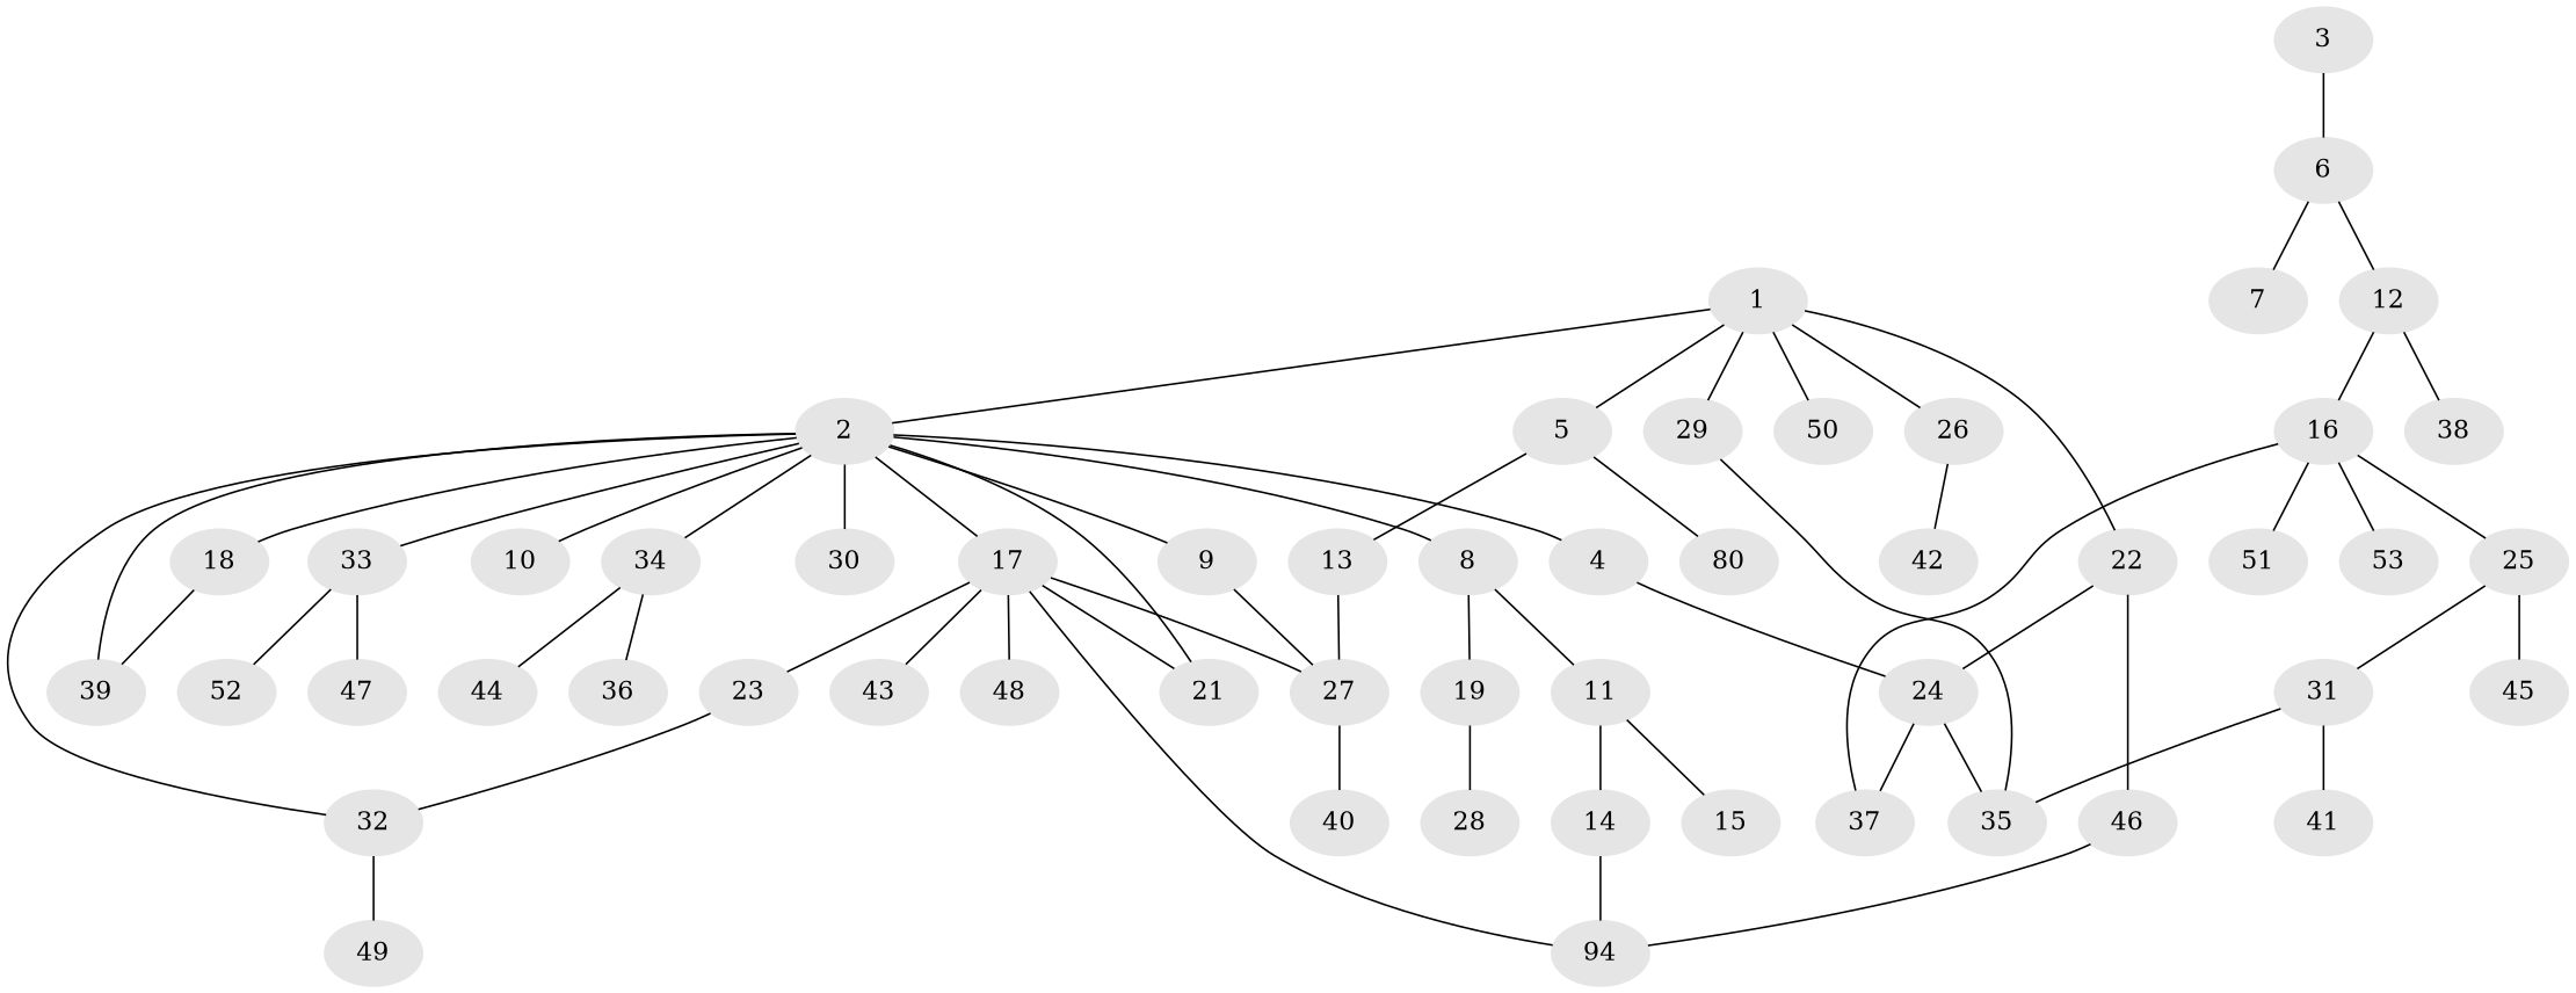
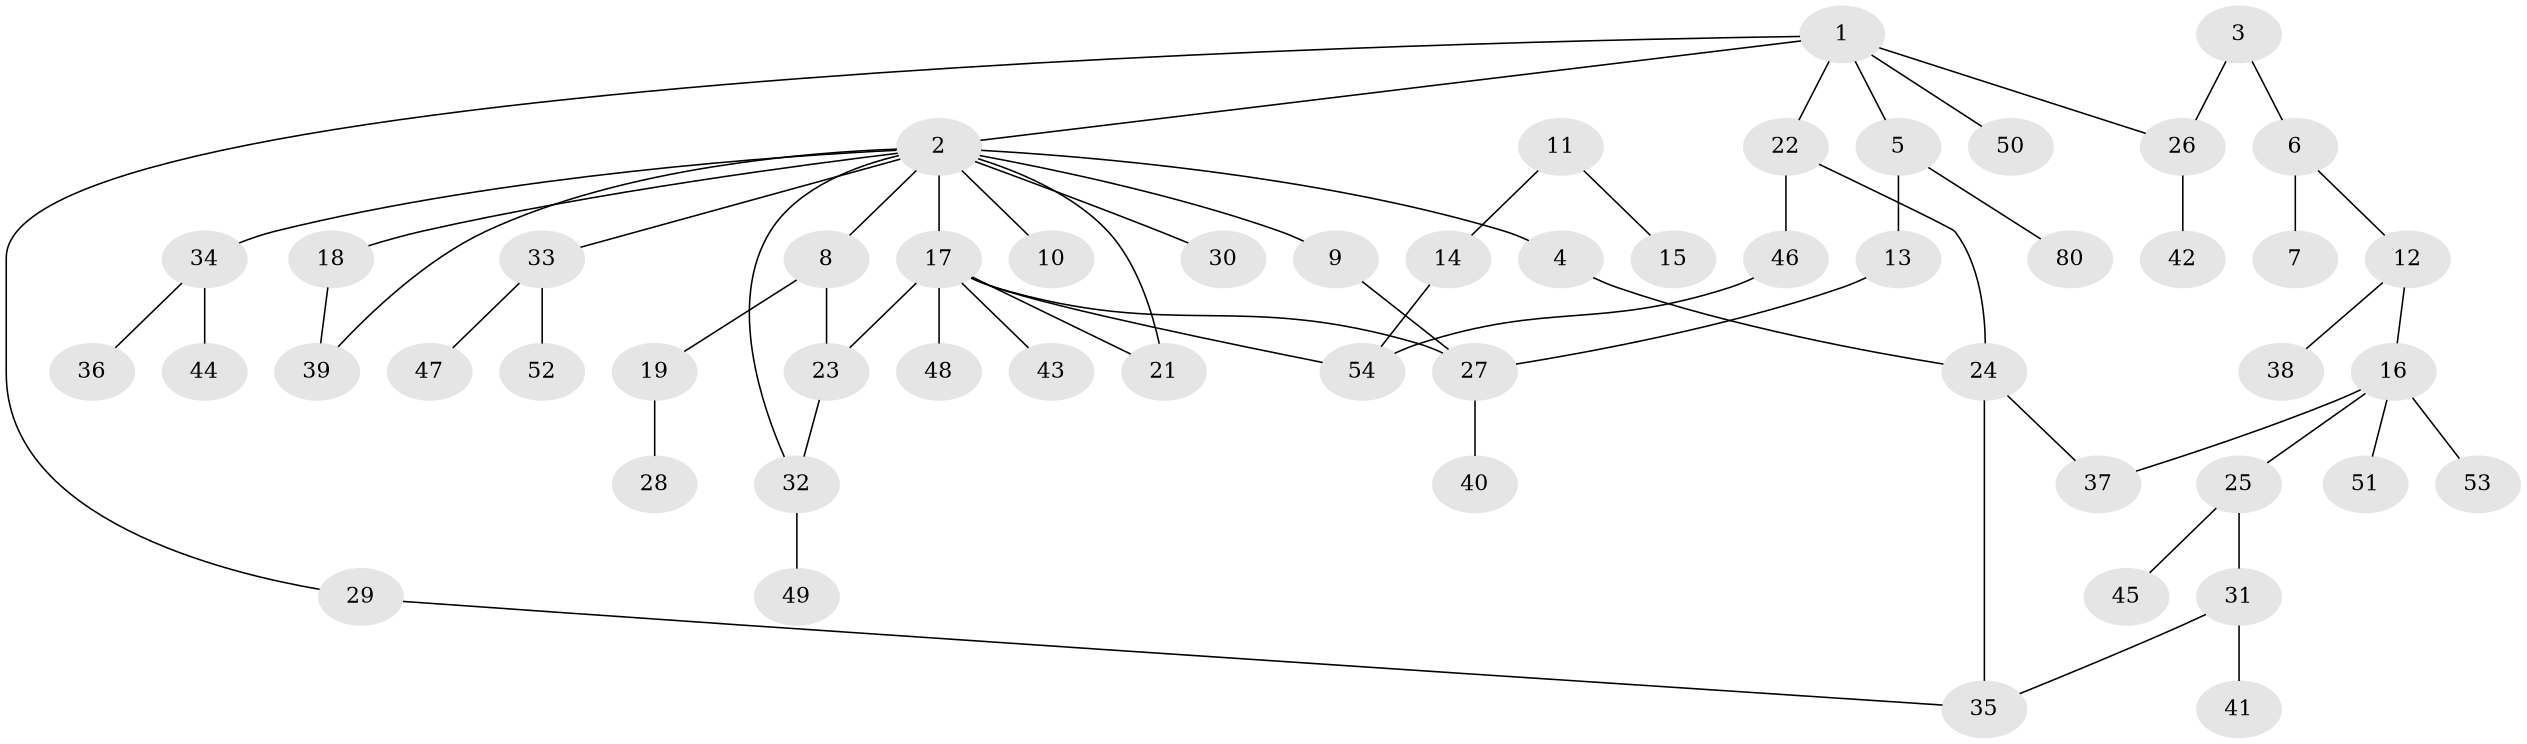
  graph {
    node [color=gray90 style=filled]
    1
    2
    5
    22
    29
    50
    26
    4
    8
    9
    10
    17
    18
    21
    30
    32
    33
    34
    39
    3
    6
    13
    n23 [label=80]
    24
    46
    35
    11
    19
    27
-   54 [label=94]
+   54
    23
    43
    48
    49
    47
    52
    36
    44
    7
    12
    42
    37
    16
    38
    14
    15
    28
    40
    25
    51
    53
    31
    45
    41
    1 -- 2
    1 -- 5
    1 -- 22
    1 -- 29
    1 -- 50
    1 -- 26
    2 -- 4
    2 -- 8
    2 -- 9
    2 -- 10
    2 -- 17
    2 -- 18
    2 -- 21
    2 -- 30
    2 -- 32
    2 -- 33
    2 -- 34
    2 -- 39
    5 -- 13
    5 -- n23
    22 -- 24
    22 -- 46
    29 -- 35
    26 -- 42
    4 -- 24
-   8 -- 11
+   8 -- 23
    8 -- 19
    9 -- 27
    17 -- 21
    17 -- 27
    17 -- 54
    17 -- 23
    17 -- 43
    17 -- 48
    18 -- 39
    32 -- 49
    33 -- 47
    33 -- 52
    34 -- 36
    34 -- 44
+   3 -- 26
    3 -- 6
    6 -- 7
    6 -- 12
    13 -- 27
    24 -- 35
    24 -- 37
    46 -- 54
    11 -- 14
    11 -- 15
    19 -- 28
    27 -- 40
    23 -- 32
    12 -- 16
    12 -- 38
    16 -- 37
    16 -- 25
    16 -- 51
    16 -- 53
    14 -- 54
    25 -- 31
    25 -- 45
    31 -- 35
    31 -- 41
  }
